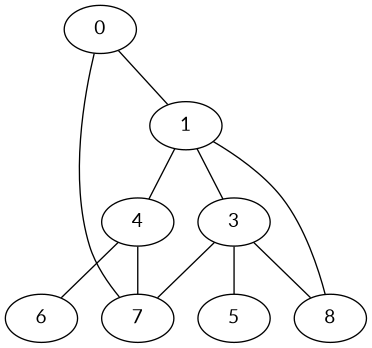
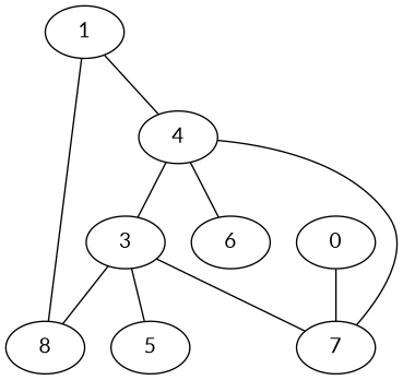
  graph {
    fontname=Lato
    node [fontname=Lato]
    edge [fontname=Lato]
    0
    1
    7
    3
    8
    4
    5
    6
-   0 -- 1
    0 -- 7
-   1 -- 3
+   4 -- 3
    1 -- 8
    1 -- 4
    3 -- 7
    3 -- 8
    3 -- 5
    4 -- 7
    4 -- 6
  }
